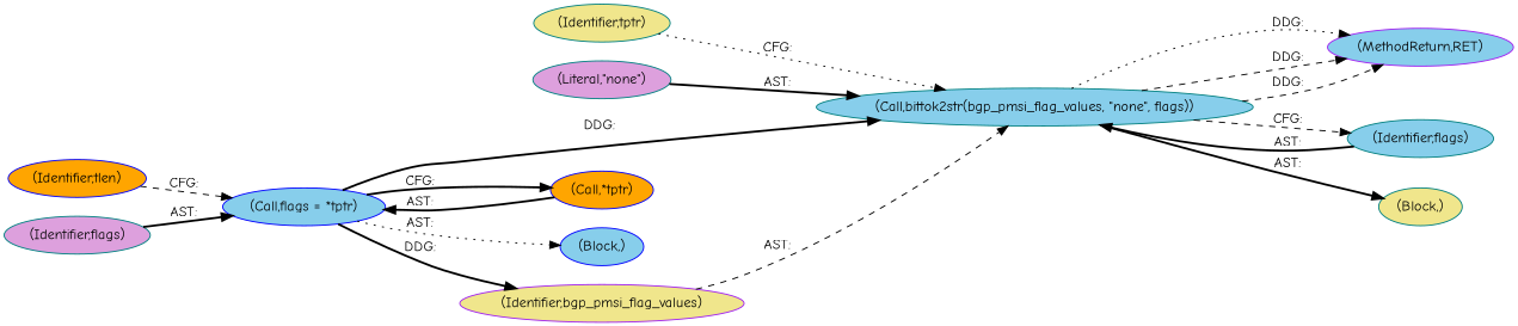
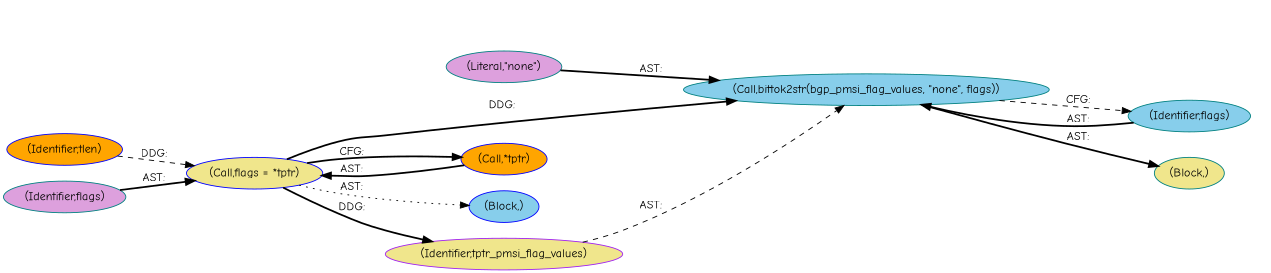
  digraph {
    fontname="Comic Neue"
    rankdir=LR
    node [color=teal fillcolor=skyblue fontname="Comic Neue" style=filled]
    edge [fontname="Comic Neue" style=bold]
-   n1 [color=blue label="(Call,flags = *tptr)"]
+   n1 [color=blue fillcolor=khaki label="(Call,flags = *tptr)"]
    n2 [label="(Call,bittok2str(bgp_pmsi_flag_values, \"none\", flags))"]
    n3 [color=blue fillcolor=orange label="(Call,*tptr)"]
    n4 [color=blue label="(Block,)"]
-   n5 [color=purple fillcolor=khaki label="(Identifier,bgp_pmsi_flag_values)"]
-   n6 [color=purple label="(MethodReturn,RET)"]
+   n5 [color=purple fillcolor=khaki label="(Identifier,tptr_pmsi_flag_values)"]
    n7 [label="(Identifier,flags)"]
    n8 [fillcolor=khaki label="(Block,)"]
-   n9 [fillcolor=khaki label="(Identifier,tptr)"]
    n10 [color=blue fillcolor=orange label="(Identifier,tlen)"]
    n11 [fillcolor=plum label="(Identifier,flags)"]
    n12 [fillcolor=plum label="(Literal,\"none\")"]
    n1 -> n2 [label="DDG: "]
    n1 -> n3 [label="CFG: "]
    n1 -> n4 [label="AST: " style=dotted]
    n1 -> n5 [label="DDG: "]
-   n2 -> n6 [label="DDG: " style=dotted]
-   n2 -> n6 [label="DDG: " style=dashed]
-   n2 -> n6 [label="DDG: " style=dashed]
    n2 -> n7 [label="CFG: " style=dashed]
    n2 -> n8 [label="AST: "]
    n3 -> n1 [label="AST: "]
    n5 -> n2 [label="AST: " style=dashed]
    n7 -> n2 [label="AST: "]
-   n9 -> n2 [label="CFG: " style=dotted]
-   n10 -> n1 [label="CFG: " style=dashed]
+   n10 -> n1 [label="DDG: " style=dashed]
    n11 -> n1 [label="AST: "]
    n12 -> n2 [label="AST: "]
  }
